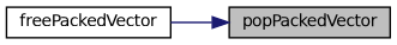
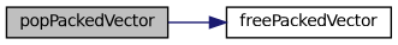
  digraph {
    rankdir=LR
    node [color=black fontname=Helvetica fontsize=10 shape=record style=filled]
    n1 [fillcolor=grey75 fontcolor=black height=0.2 label=popPackedVector width=0.4]
    n2 [fillcolor=white height=0.2 label=freePackedVector width=0.4]
-   n2 -> n1 [color=midnightblue fontname=Helvetica fontsize=10 labelfontname=Helvetica labelfontsize=10 style=solid]
+   n1 -> n2 [color=midnightblue fontname=Helvetica fontsize=10 labelfontname=Helvetica labelfontsize=10 style=solid]
  }
